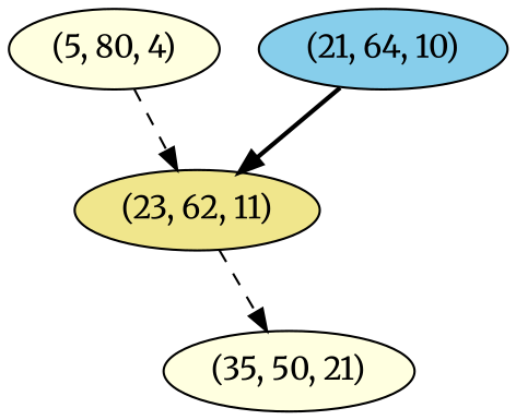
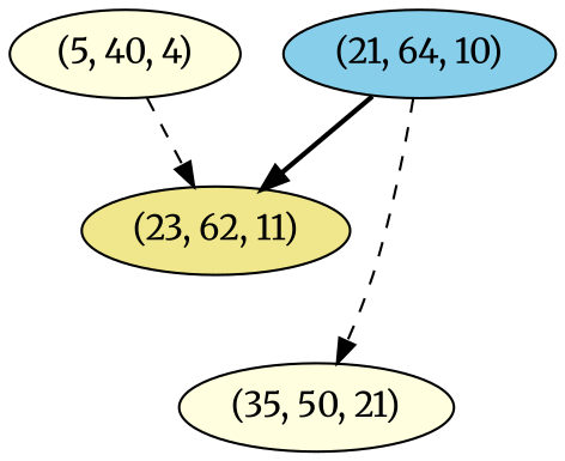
  digraph {
    fontname=Merriweather
    node [fillcolor=lightyellow fontname=Merriweather style=filled]
    edge [fontname=Merriweather style=dashed]
    "(23, 62, 11)" [fillcolor=khaki]
-   "(5, 80, 4)"
+   "(5, 80, 4)" [label="(5, 40, 4)"]
    "(21, 64, 10)" [fillcolor=skyblue]
    "(35, 50, 21)"
-   "(23, 62, 11)" -> "(35, 50, 21)"
+   "(21, 64, 10)" -> "(35, 50, 21)"
    "(5, 80, 4)" -> "(23, 62, 11)"
    "(21, 64, 10)" -> "(23, 62, 11)" [style=bold]
  }
